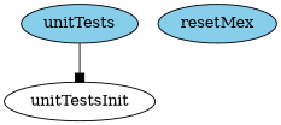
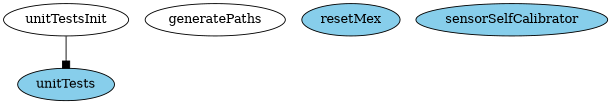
  digraph {
    node [style=filled fillcolor=skyblue]
    unitTests
    unitTestsInit [fillcolor=white]
+   generatePaths [fillcolor=white]
    resetMex
-   unitTests -> unitTestsInit [arrowhead=box]
+   sensorSelfCalibrator
+   unitTestsInit -> unitTests [arrowhead=box]
  }
